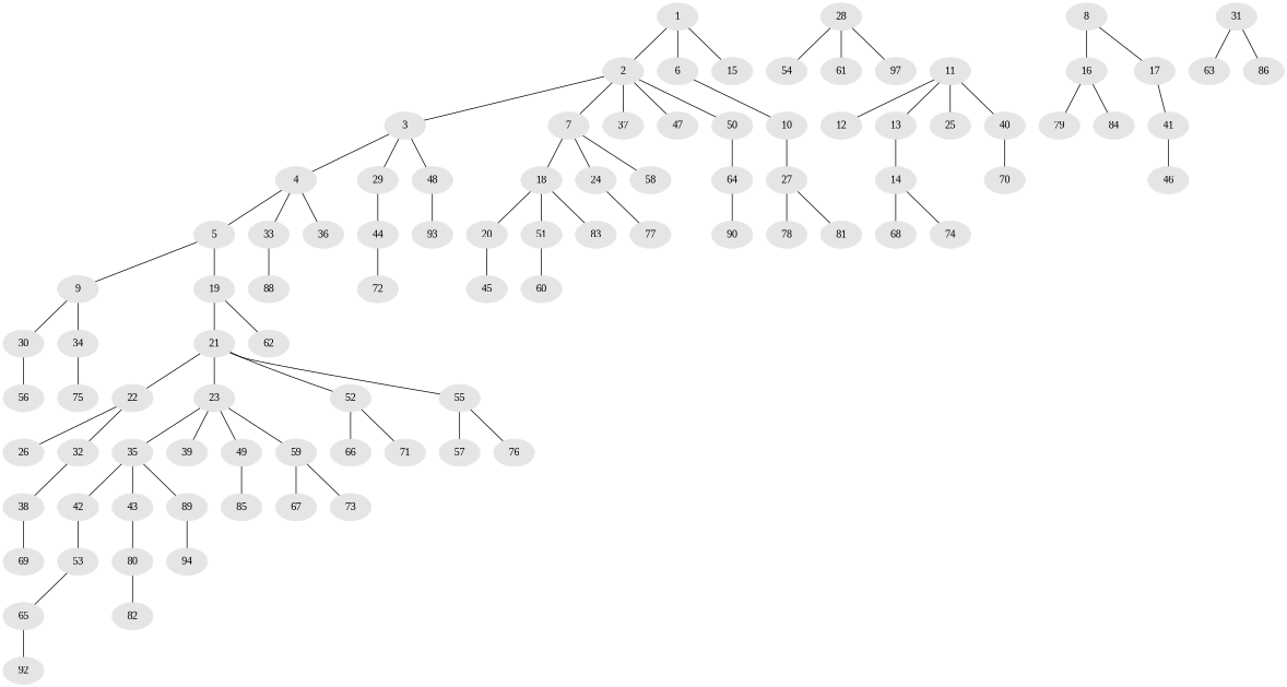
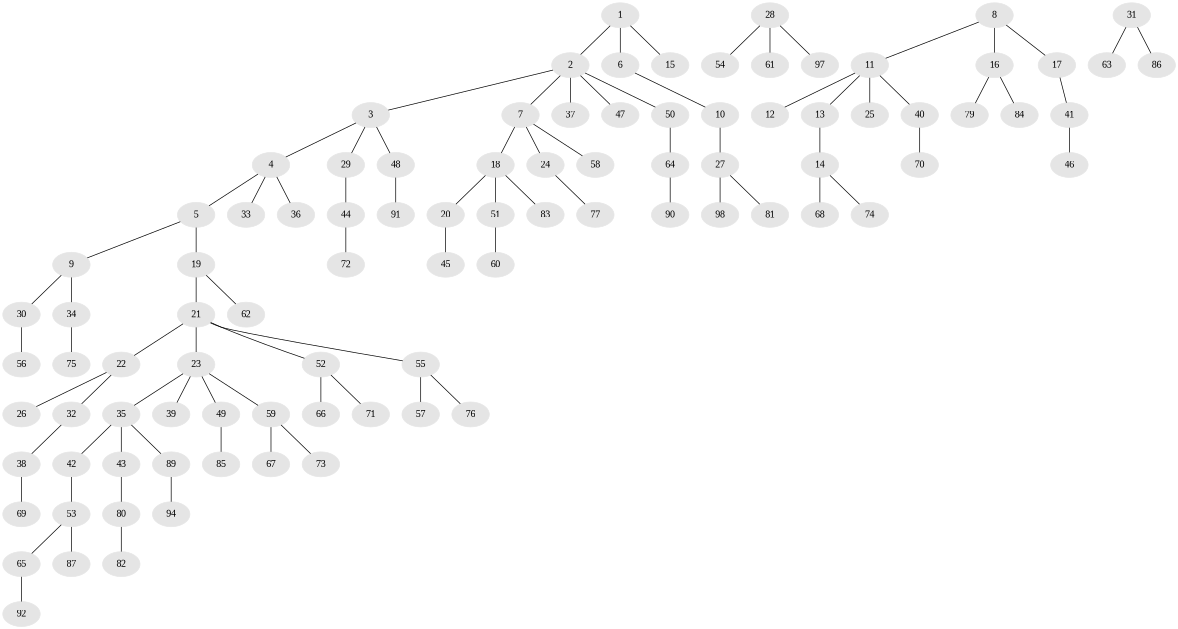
  graph {
    fontname="Liberation Serif"
    node [color=gray90 fontname="Liberation Serif" style=filled]
    edge [fontname="Liberation Serif"]
    1
    2
    6
    15
    3
    7
    37
    47
    50
    10
    28
    54
    61
    n14 [label=97]
    4
    29
    48
    18
    24
    58
    64
    5
    33
    36
    44
-   91 [label=93]
+   91
    9
    19
    8
    11
    16
    17
-   88
    30
    34
    21
    62
    27
    20
    51
    83
    77
    12
    13
    25
    40
    79
    84
    41
    31
    63
    86
    56
    75
-   78
+   78 [label=98]
    81
    14
    70
    68
    74
    46
    45
    60
    22
    23
    52
    55
    26
    32
    35
    39
    49
    59
    66
    71
    57
    76
    38
    42
    43
    89
    85
    67
    73
    72
    69
    53
    80
    94
    65
+   87
    82
    90
    92
    1 -- 2
    1 -- 6
    1 -- 15
    2 -- 3
    2 -- 7
    2 -- 37
    2 -- 47
    2 -- 50
    6 -- 10
    3 -- 4
    3 -- 29
    3 -- 48
    7 -- 18
    7 -- 24
    7 -- 58
    50 -- 64
    10 -- 27
    28 -- 54
    28 -- 61
    28 -- n14
    4 -- 5
    4 -- 33
    4 -- 36
    29 -- 44
    48 -- 91
    18 -- 20
    18 -- 51
    18 -- 83
    24 -- 77
    64 -- 90
    5 -- 9
    5 -- 19
-   33 -- 88
    44 -- 72
    9 -- 30
    9 -- 34
    19 -- 21
    19 -- 62
+   8 -- 11
    8 -- 16
    8 -- 17
    11 -- 12
    11 -- 13
    11 -- 25
    11 -- 40
    16 -- 79
    16 -- 84
    17 -- 41
    30 -- 56
    34 -- 75
    21 -- 22
    21 -- 23
    21 -- 52
    21 -- 55
    27 -- 78
    27 -- 81
    20 -- 45
    51 -- 60
    13 -- 14
    40 -- 70
    41 -- 46
    31 -- 63
    31 -- 86
    14 -- 68
    14 -- 74
    22 -- 26
    22 -- 32
    23 -- 35
    23 -- 39
    23 -- 49
    23 -- 59
    52 -- 66
    52 -- 71
    55 -- 57
    55 -- 76
    32 -- 38
    35 -- 42
    35 -- 43
    35 -- 89
    49 -- 85
    59 -- 67
    59 -- 73
    38 -- 69
    42 -- 53
    43 -- 80
    89 -- 94
    53 -- 65
+   53 -- 87
    80 -- 82
    65 -- 92
  }
